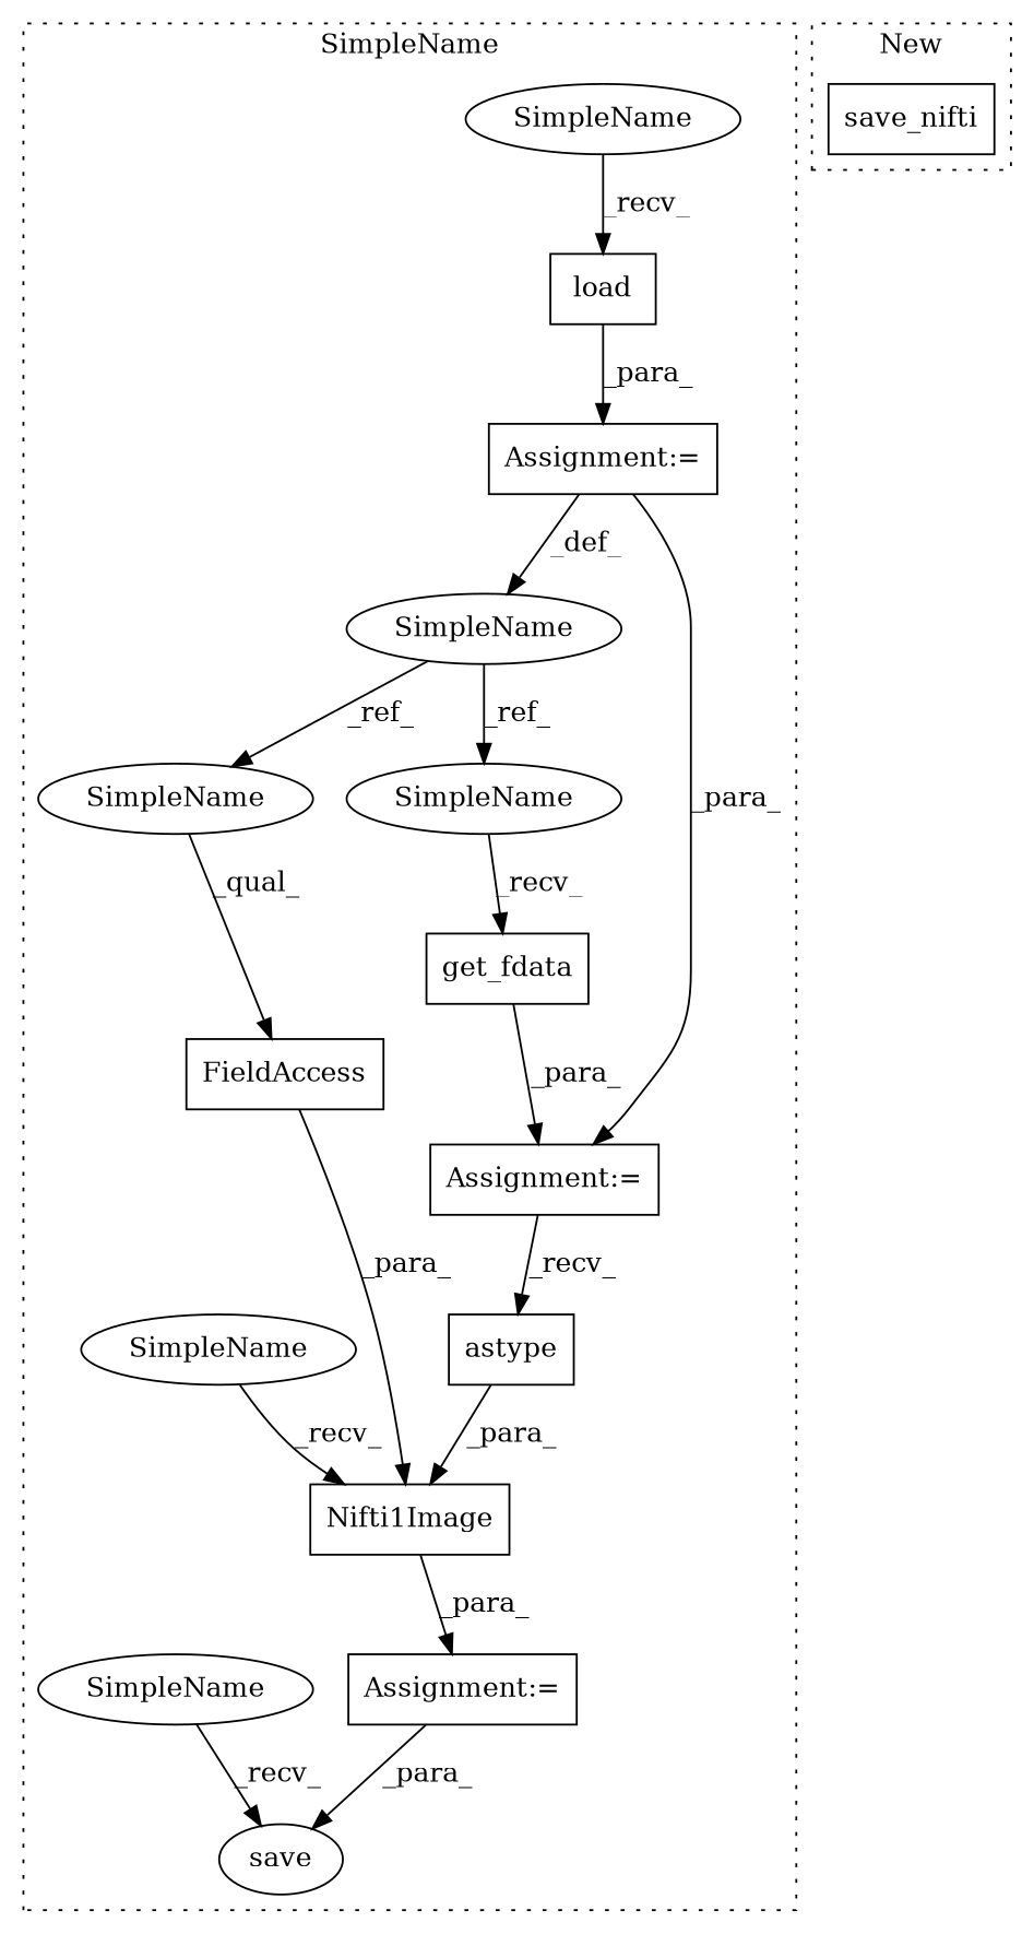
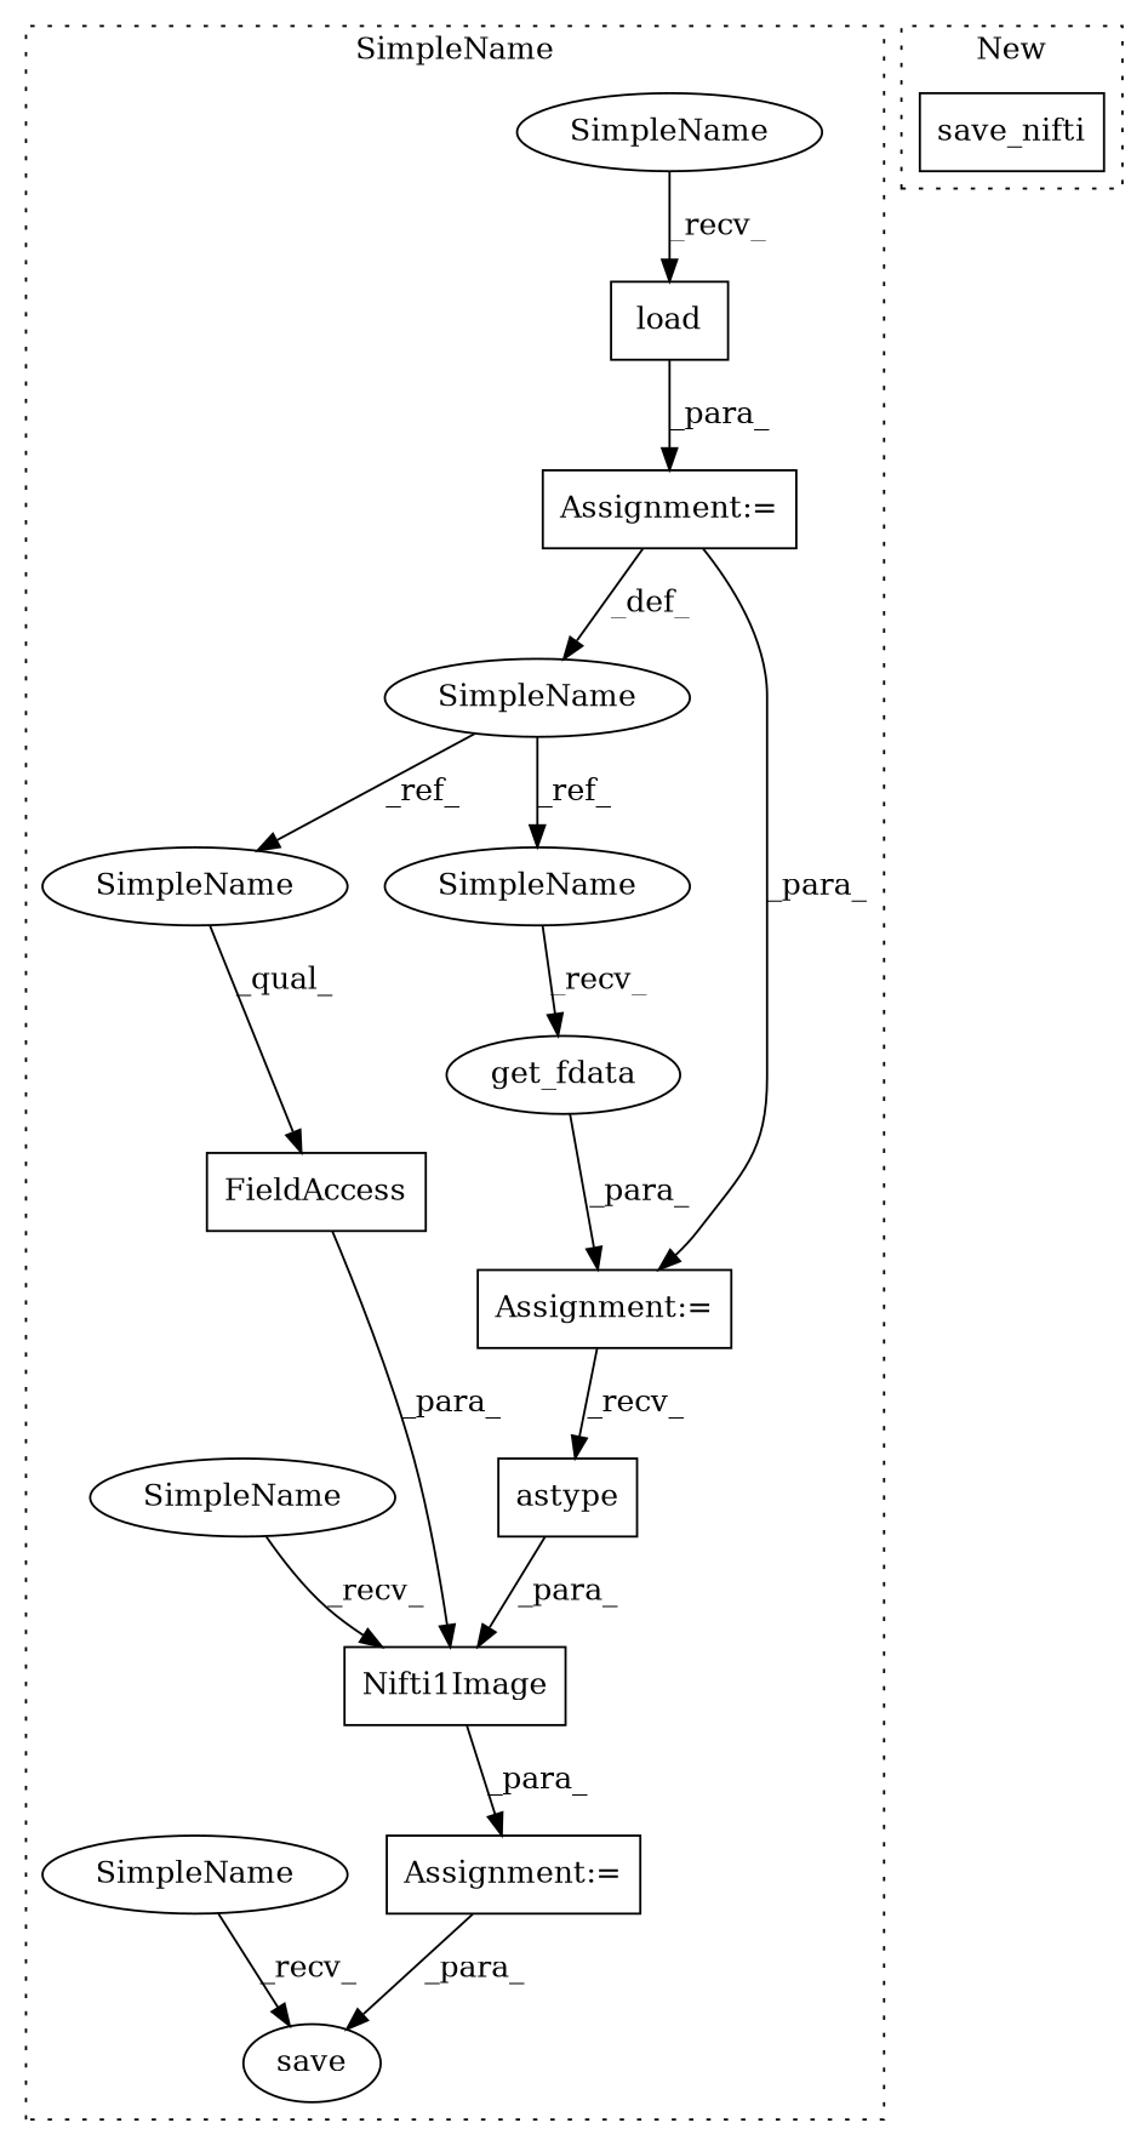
  digraph {
    node [a=32 l=7 s=1541 shape=box]
-   n1 [l=11 label=get_fdata s=1334]
+   n1 [l=11 label=get_fdata s=1334 shape=ellipse]
    n2 [a=42 label=SimpleName s=1281 shape=ellipse]
    n3 [a=22 l=14 label=FieldAccess]
    n4 [l="5,1" label=load s="1297,1310"]
    n5 [l="12,1" label=Nifti1Image s="1504,1555"]
    n6 [l="5,1" label=save s="1621,1644" shape=ellipse]
    n7 [a=7 l=1 label="Assignment:=" s=1325]
    n8 [a=7 l=1 label="Assignment:=" s=1495]
    n9 [l="7,1" label=astype s="1521,1539"]
    n10 [a=7 l=1 label="Assignment:=" s=1288]
    n11 [a=42 label=SimpleName s=1289 shape=ellipse]
    n12 [a=42 label=SimpleName s=1496 shape=ellipse]
    n13 [a=42 label=SimpleName s=1613 shape=ellipse]
    n14 [a=42 label=SimpleName s=1326 shape=ellipse]
    n15 [a=42 label=SimpleName shape=ellipse]
    n16 [l="11,1" label=save_nifti s="1569,1601"]
    subgraph cluster_1 {
      label=SimpleName
      style=dotted
      n1
      n2
      n3
      n4
      n5
      n6
      n7
      n8
      n9
      n10
      n11
      n12
      n13
      n14
      n15
    }
    subgraph cluster_2 {
      label=New
      style=dotted
      n16
    }
    n1 -> n7 [label=_para_]
    n2 -> n14 [label=_ref_]
    n2 -> n15 [label=_ref_]
    n3 -> n5 [label=_para_]
    n4 -> n10 [label=_para_]
    n5 -> n8 [label=_para_]
    n7 -> n9 [label=_recv_]
    n8 -> n6 [label=_para_]
    n9 -> n5 [label=_para_]
    n10 -> n2 [label=_def_]
    n10 -> n7 [label=_para_]
    n11 -> n4 [label=_recv_]
    n12 -> n5 [label=_recv_]
    n13 -> n6 [label=_recv_]
    n14 -> n1 [label=_recv_]
    n15 -> n3 [label=_qual_]
  }
